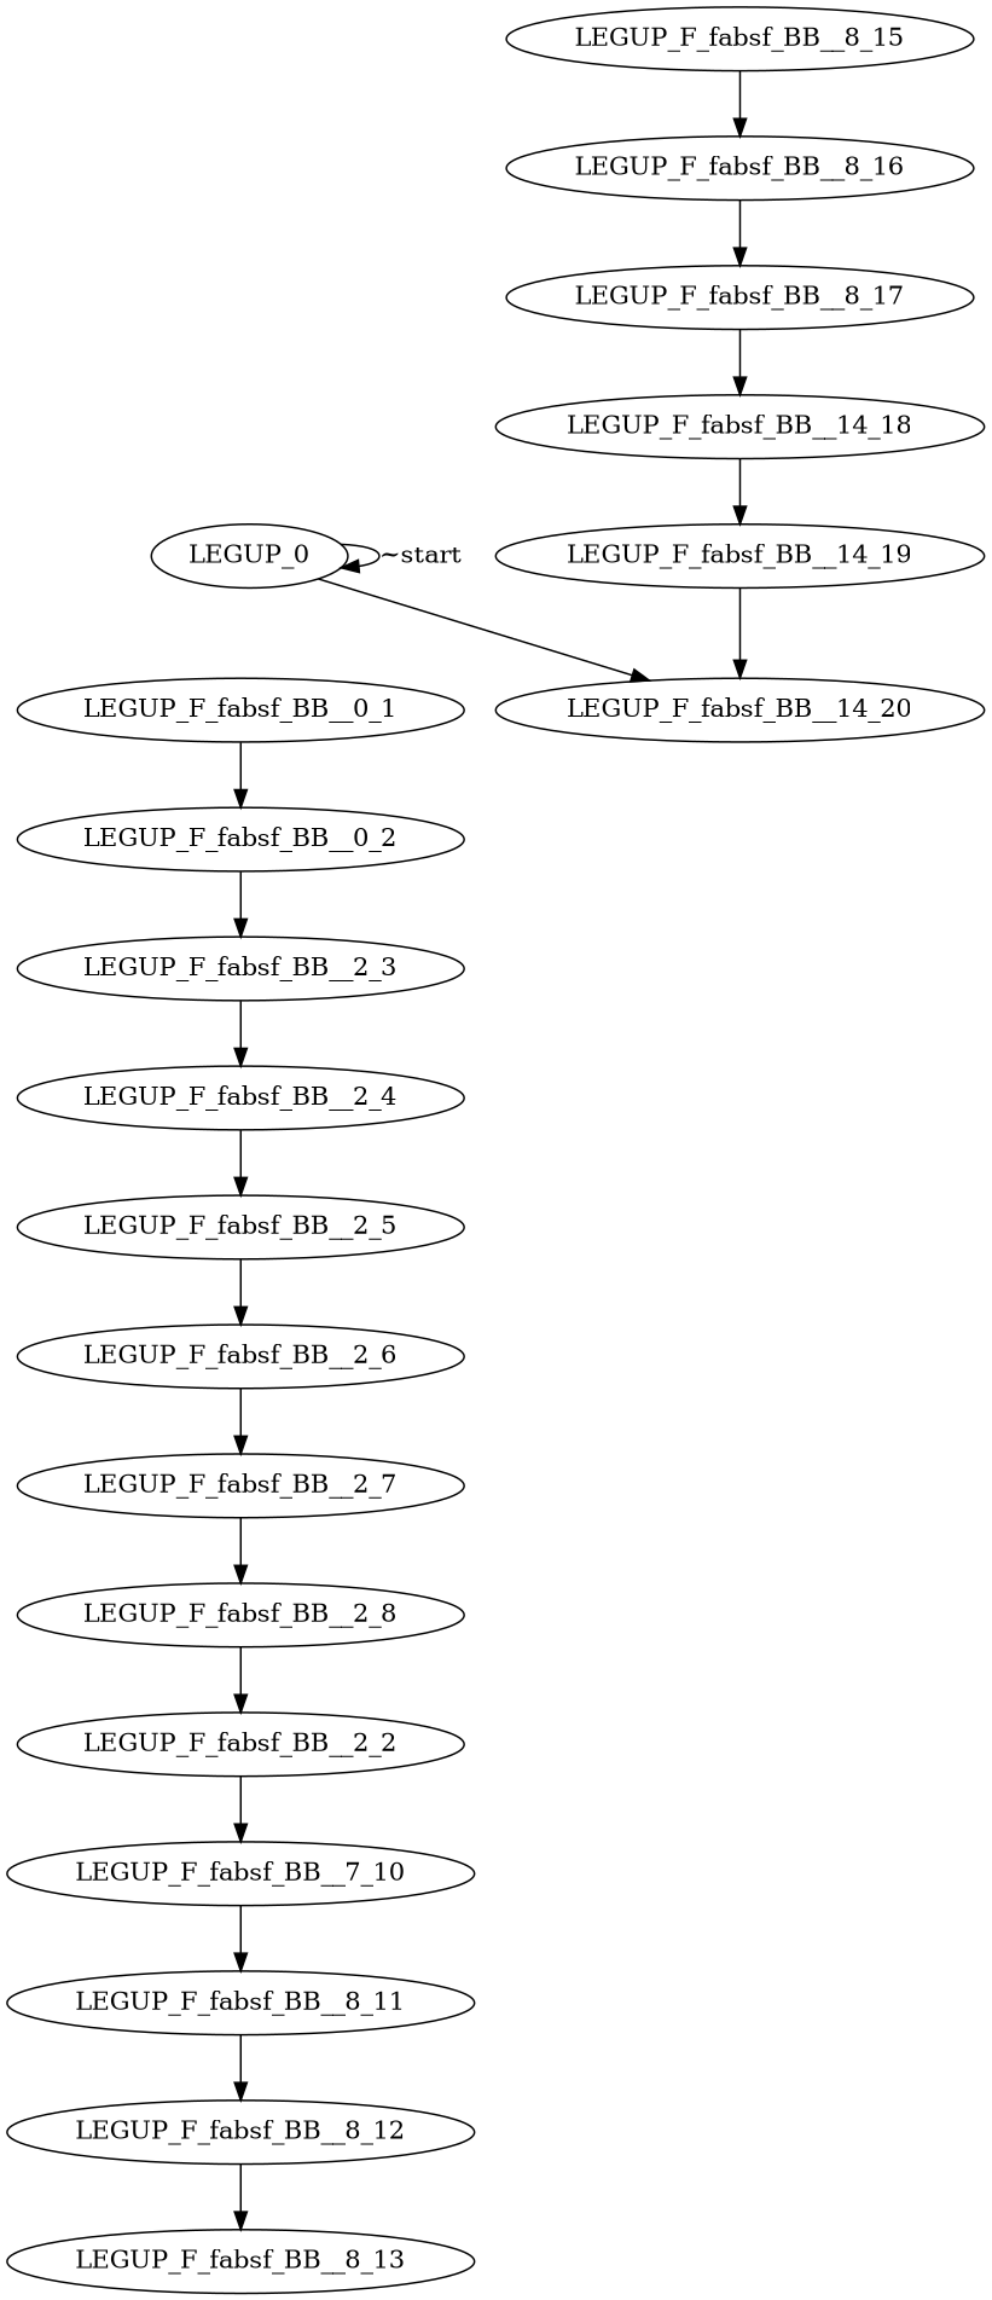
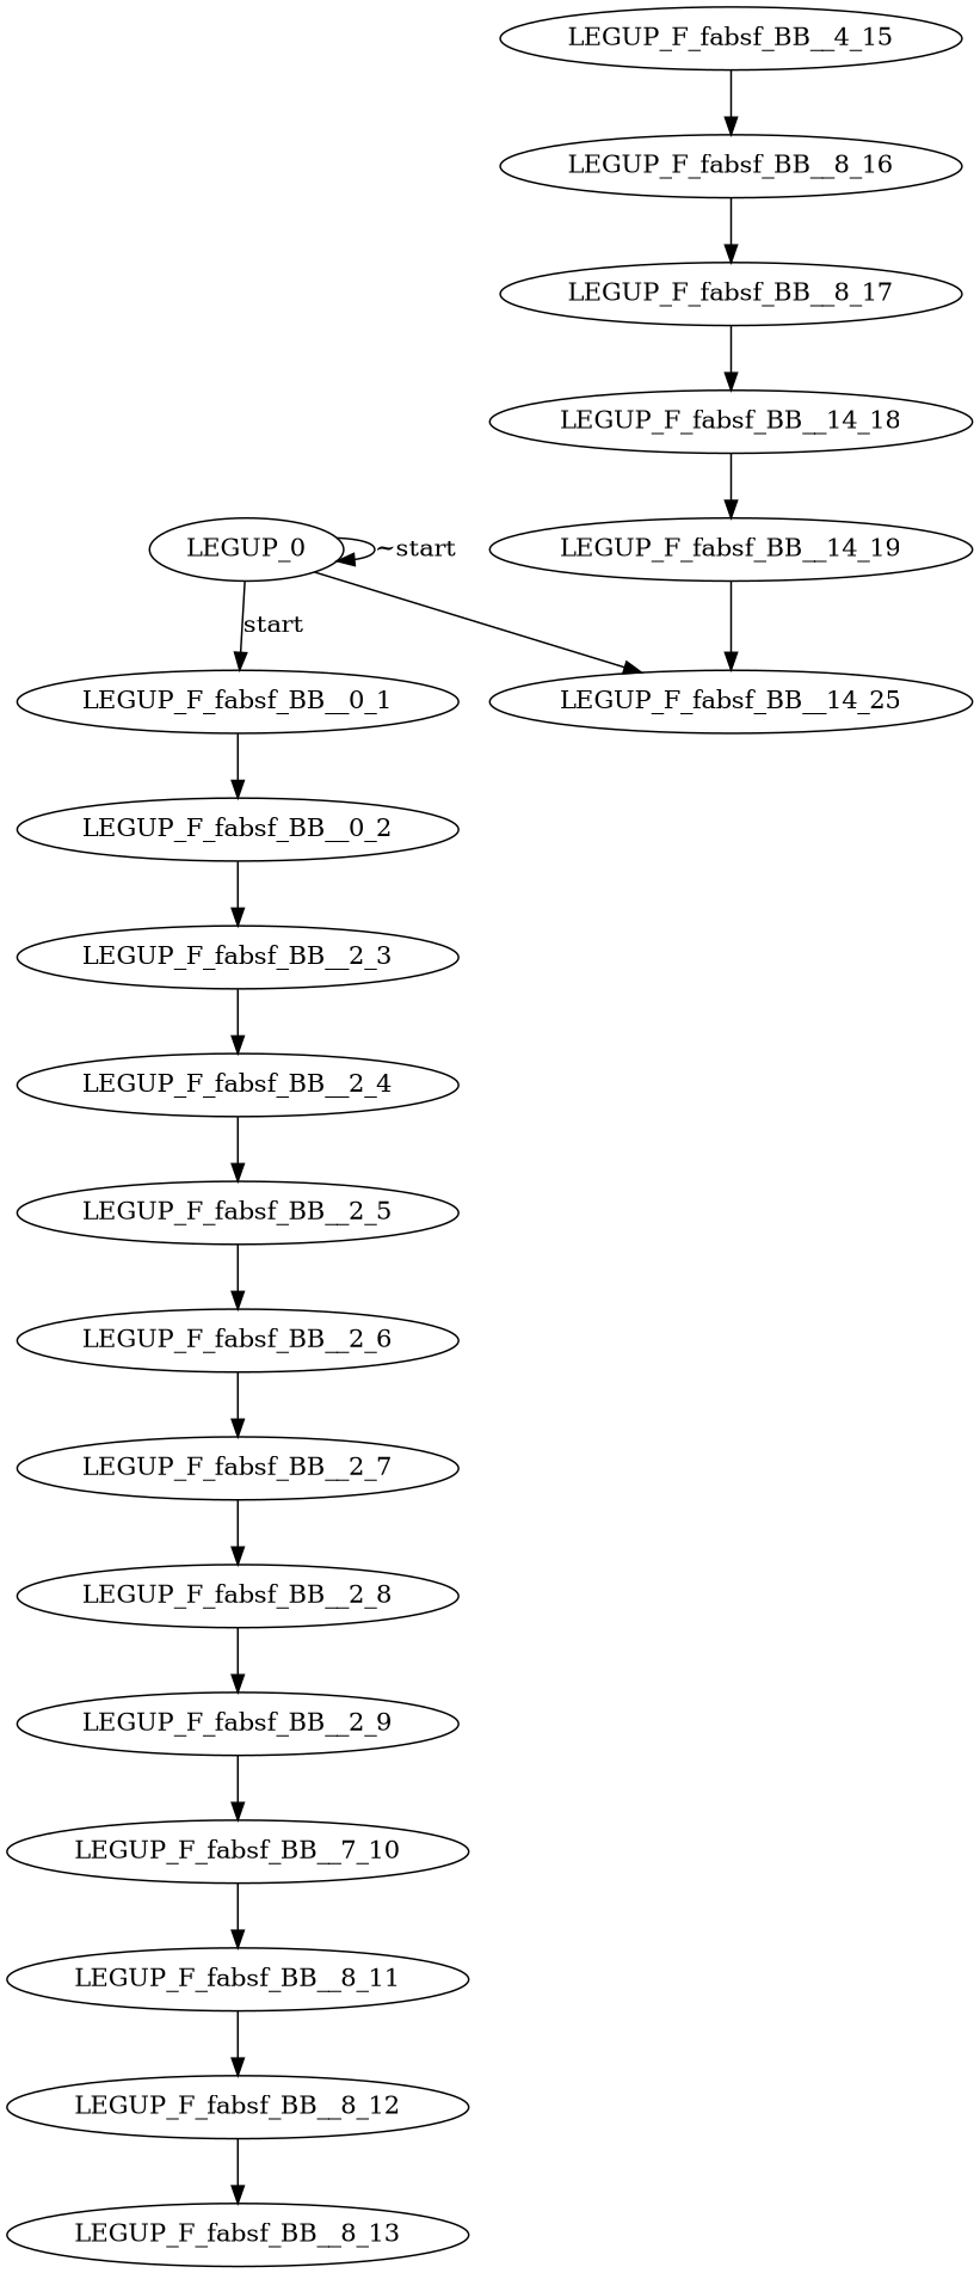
  digraph {
    n1 [label=LEGUP_F_fabsf_BB__0_1]
    n2 [label=LEGUP_F_fabsf_BB__0_2]
    n3 [label=LEGUP_F_fabsf_BB__2_3]
    n4 [label=LEGUP_0]
-   n5 [label=LEGUP_F_fabsf_BB__14_20]
+   n5 [label=LEGUP_F_fabsf_BB__14_25]
    n6 [label=LEGUP_F_fabsf_BB__2_4]
    n7 [label=LEGUP_F_fabsf_BB__2_5]
    n8 [label=LEGUP_F_fabsf_BB__2_6]
    n9 [label=LEGUP_F_fabsf_BB__2_7]
    n10 [label=LEGUP_F_fabsf_BB__2_8]
-   n11 [label=LEGUP_F_fabsf_BB__2_2]
+   n11 [label=LEGUP_F_fabsf_BB__2_9]
    n12 [label=LEGUP_F_fabsf_BB__7_10]
    n13 [label=LEGUP_F_fabsf_BB__8_11]
    n14 [label=LEGUP_F_fabsf_BB__8_12]
    n15 [label=LEGUP_F_fabsf_BB__8_13]
-   n16 [label=LEGUP_F_fabsf_BB__8_15]
+   n16 [label=LEGUP_F_fabsf_BB__4_15]
    n17 [label=LEGUP_F_fabsf_BB__8_16]
    n18 [label=LEGUP_F_fabsf_BB__8_17]
    n19 [label=LEGUP_F_fabsf_BB__14_18]
    n20 [label=LEGUP_F_fabsf_BB__14_19]
    n1 -> n2
    n2 -> n3
    n3 -> n6
+   n4 -> n1 [label=start]
    n4 -> n4 [label="~start"]
    n4 -> n5
    n6 -> n7
    n7 -> n8
    n8 -> n9
    n9 -> n10
    n10 -> n11
    n11 -> n12
    n12 -> n13
    n13 -> n14
    n14 -> n15
    n16 -> n17
    n17 -> n18
    n18 -> n19
    n19 -> n20
    n20 -> n5
  }
